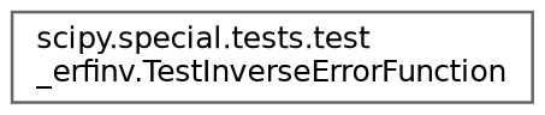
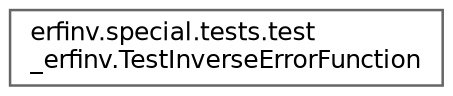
  digraph {
    rankdir=LR
-   n1 [color=grey40 fillcolor=white fontname=Helvetica fontsize=10 height=0.2 label="scipy.special.tests.test\l_erfinv.TestInverseErrorFunction" shape=box style=filled width=0.4]
+   n1 [color=grey40 fillcolor=white fontname=Helvetica fontsize=10 height=0.2 label="erfinv.special.tests.test\l_erfinv.TestInverseErrorFunction" shape=box style=filled width=0.4]
  }
